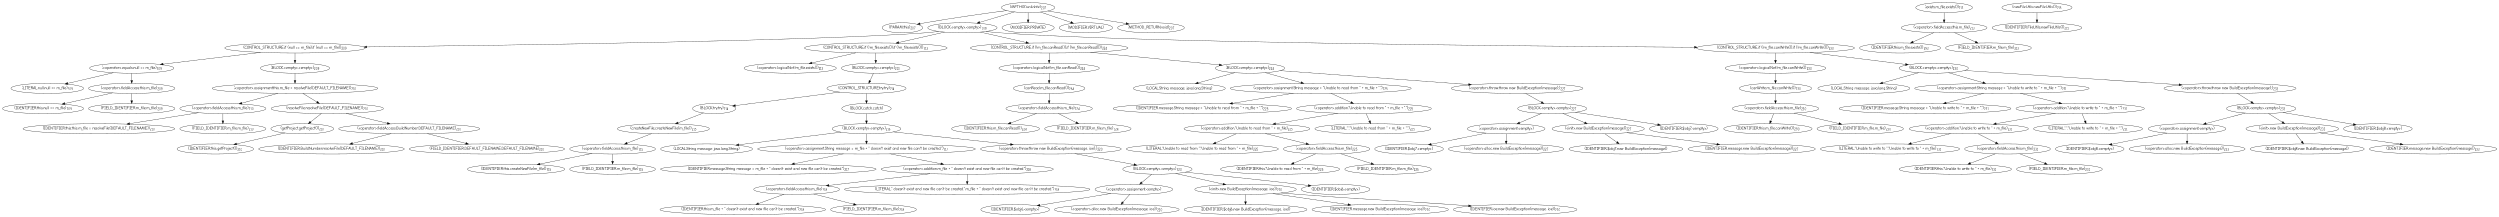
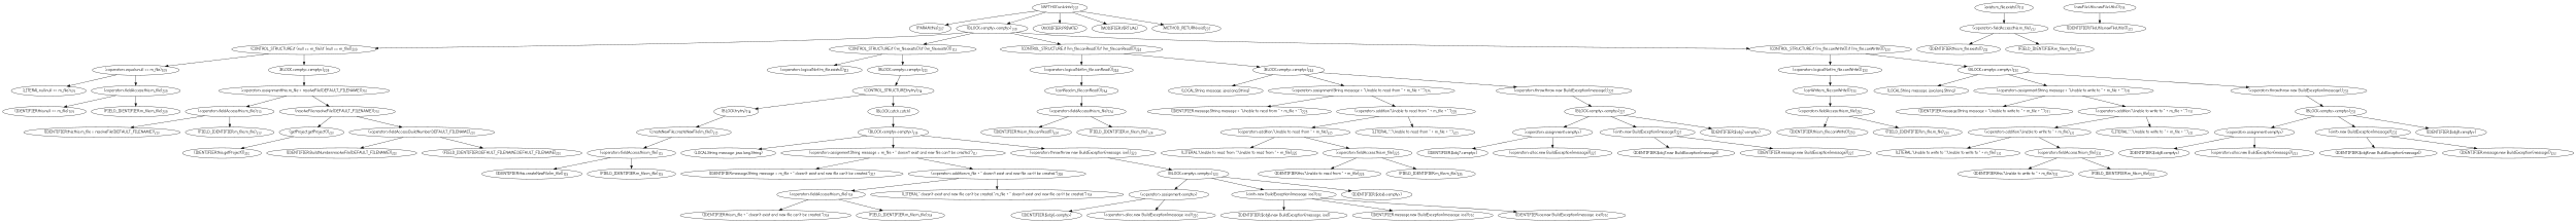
  digraph {
    fontname="Comic Neue"
    node [fontname="Comic Neue"]
    edge [fontname="Comic Neue"]
    n1 [label=<(METHOD,validate)<SUB>207</SUB>>]
    n2 [label=<(PARAM,this)<SUB>207</SUB>>]
    n3 [label=<(BLOCK,&lt;empty&gt;,&lt;empty&gt;)<SUB>208</SUB>>]
    n4 [label=<(MODIFIER,PRIVATE)>]
    n5 [label=<(MODIFIER,VIRTUAL)>]
    n6 [label=<(METHOD_RETURN,void)<SUB>207</SUB>>]
    n7 [label=<(CONTROL_STRUCTURE,if (null == m_file),if (null == m_file))<SUB>209</SUB>>]
    n8 [label=<(CONTROL_STRUCTURE,if (!m_file.exists()),if (!m_file.exists()))<SUB>213</SUB>>]
    n9 [label=<(CONTROL_STRUCTURE,if (!m_file.canRead()),if (!m_file.canRead()))<SUB>224</SUB>>]
    n10 [label=<(CONTROL_STRUCTURE,if (!m_file.canWrite()),if (!m_file.canWrite()))<SUB>230</SUB>>]
    n11 [label=<(&lt;operator&gt;.equals,null == m_file)<SUB>209</SUB>>]
    n12 [label=<(BLOCK,&lt;empty&gt;,&lt;empty&gt;)<SUB>209</SUB>>]
    n13 [label=<(&lt;operator&gt;.logicalNot,!m_file.exists())<SUB>213</SUB>>]
    n14 [label=<(BLOCK,&lt;empty&gt;,&lt;empty&gt;)<SUB>213</SUB>>]
    n15 [label=<(&lt;operator&gt;.logicalNot,!m_file.canRead())<SUB>224</SUB>>]
    n16 [label=<(BLOCK,&lt;empty&gt;,&lt;empty&gt;)<SUB>224</SUB>>]
    n17 [label=<(&lt;operator&gt;.logicalNot,!m_file.canWrite())<SUB>230</SUB>>]
    n18 [label=<(BLOCK,&lt;empty&gt;,&lt;empty&gt;)<SUB>230</SUB>>]
    n19 [label=<(LITERAL,null,null == m_file)<SUB>209</SUB>>]
    n20 [label=<(&lt;operator&gt;.fieldAccess,this.m_file)<SUB>209</SUB>>]
    n21 [label=<(&lt;operator&gt;.assignment,this.m_file = resolveFile(DEFAULT_FILENAME))<SUB>210</SUB>>]
    n22 [label=<(IDENTIFIER,this,null == m_file)<SUB>209</SUB>>]
    n23 [label=<(FIELD_IDENTIFIER,m_file,m_file)<SUB>209</SUB>>]
    n24 [label=<(&lt;operator&gt;.fieldAccess,this.m_file)<SUB>210</SUB>>]
    n25 [label=<(resolveFile,resolveFile(DEFAULT_FILENAME))<SUB>210</SUB>>]
    n26 [label=<(IDENTIFIER,this,this.m_file = resolveFile(DEFAULT_FILENAME))<SUB>210</SUB>>]
    n27 [label=<(FIELD_IDENTIFIER,m_file,m_file)<SUB>210</SUB>>]
    n28 [label=<(getProject,getProject())<SUB>210</SUB>>]
    n29 [label=<(&lt;operator&gt;.fieldAccess,BuildNumber.DEFAULT_FILENAME)<SUB>210</SUB>>]
    n30 [label=<(IDENTIFIER,this,getProject())<SUB>210</SUB>>]
    n31 [label=<(IDENTIFIER,BuildNumber,resolveFile(DEFAULT_FILENAME))<SUB>210</SUB>>]
    n32 [label=<(FIELD_IDENTIFIER,DEFAULT_FILENAME,DEFAULT_FILENAME)<SUB>210</SUB>>]
    n33 [label=<(CONTROL_STRUCTURE,try,try)<SUB>214</SUB>>]
    n34 [label=<(exists,m_file.exists())<SUB>213</SUB>>]
    n35 [label=<(&lt;operator&gt;.fieldAccess,this.m_file)<SUB>213</SUB>>]
-   n36 [label=<(IDENTIFIER,this,m_file.exists())<SUB>293</SUB>>]
+   n36 [label=<(IDENTIFIER,this,m_file.exists())<SUB>213</SUB>>]
    n37 [label=<(FIELD_IDENTIFIER,m_file,m_file)<SUB>213</SUB>>]
    n38 [label=<(BLOCK,try,try)<SUB>214</SUB>>]
    n39 [label=<(BLOCK,catch,catch)>]
    n40 [label=<(createNewFile,createNewFile(m_file))<SUB>215</SUB>>]
    n41 [label=<(BLOCK,&lt;empty&gt;,&lt;empty&gt;)<SUB>216</SUB>>]
    n42 [label=<(&lt;operator&gt;.fieldAccess,this.m_file)<SUB>215</SUB>>]
    n43 [label=<(newFileUtils,newFileUtils())<SUB>215</SUB>>]
    n44 [label=<(IDENTIFIER,FileUtils,newFileUtils())<SUB>215</SUB>>]
    n45 [label=<(IDENTIFIER,this,createNewFile(m_file))<SUB>215</SUB>>]
    n46 [label=<(FIELD_IDENTIFIER,m_file,m_file)<SUB>215</SUB>>]
    n47 [label=<(LOCAL,String message: java.lang.String)>]
    n48 [label=<(&lt;operator&gt;.assignment,String message = m_file + &quot; doesn't exist and new file can't be created.&quot;)<SUB>217</SUB>>]
    n49 [label=<(&lt;operator&gt;.throw,throw new BuildException(message, ioe);)<SUB>220</SUB>>]
    n50 [label=<(IDENTIFIER,message,String message = m_file + &quot; doesn't exist and new file can't be created.&quot;)<SUB>217</SUB>>]
    n51 [label=<(&lt;operator&gt;.addition,m_file + &quot; doesn't exist and new file can't be created.&quot;)<SUB>218</SUB>>]
    n52 [label=<(BLOCK,&lt;empty&gt;,&lt;empty&gt;)<SUB>220</SUB>>]
    n53 [label=<(&lt;operator&gt;.fieldAccess,this.m_file)<SUB>218</SUB>>]
    n54 [label=<(LITERAL,&quot; doesn't exist and new file can't be created.&quot;,m_file + &quot; doesn't exist and new file can't be created.&quot;)<SUB>218</SUB>>]
    n55 [label=<(IDENTIFIER,this,m_file + &quot; doesn't exist and new file can't be created.&quot;)<SUB>218</SUB>>]
    n56 [label=<(FIELD_IDENTIFIER,m_file,m_file)<SUB>218</SUB>>]
    n57 [label=<(&lt;operator&gt;.assignment,&lt;empty&gt;)>]
    n58 [label=<(&lt;init&gt;,new BuildException(message, ioe))<SUB>220</SUB>>]
    n59 [label=<(IDENTIFIER,$obj6,&lt;empty&gt;)>]
    n60 [label=<(IDENTIFIER,$obj6,&lt;empty&gt;)>]
    n61 [label=<(&lt;operator&gt;.alloc,new BuildException(message, ioe))<SUB>220</SUB>>]
    n62 [label=<(IDENTIFIER,$obj6,new BuildException(message, ioe))>]
    n63 [label=<(IDENTIFIER,message,new BuildException(message, ioe))<SUB>220</SUB>>]
    n64 [label=<(IDENTIFIER,ioe,new BuildException(message, ioe))<SUB>220</SUB>>]
    n65 [label=<(canRead,m_file.canRead())<SUB>264</SUB>>]
    n66 [label=<(LOCAL,String message: java.lang.String)>]
    n67 [label=<(&lt;operator&gt;.assignment,String message = &quot;Unable to read from &quot; + m_file + &quot;.&quot;)<SUB>225</SUB>>]
    n68 [label=<(&lt;operator&gt;.throw,throw new BuildException(message);)<SUB>227</SUB>>]
    n69 [label=<(&lt;operator&gt;.fieldAccess,this.m_file)<SUB>224</SUB>>]
    n70 [label=<(IDENTIFIER,this,m_file.canRead())<SUB>224</SUB>>]
    n71 [label=<(FIELD_IDENTIFIER,m_file,m_file)<SUB>224</SUB>>]
    n72 [label=<(IDENTIFIER,message,String message = &quot;Unable to read from &quot; + m_file + &quot;.&quot;)<SUB>225</SUB>>]
    n73 [label=<(&lt;operator&gt;.addition,&quot;Unable to read from &quot; + m_file + &quot;.&quot;)<SUB>225</SUB>>]
    n74 [label=<(BLOCK,&lt;empty&gt;,&lt;empty&gt;)<SUB>227</SUB>>]
    n75 [label=<(&lt;operator&gt;.addition,&quot;Unable to read from &quot; + m_file)<SUB>225</SUB>>]
    n76 [label=<(LITERAL,&quot;.&quot;,&quot;Unable to read from &quot; + m_file + &quot;.&quot;)<SUB>225</SUB>>]
    n77 [label=<(LITERAL,&quot;Unable to read from &quot;,&quot;Unable to read from &quot; + m_file)<SUB>225</SUB>>]
    n78 [label=<(&lt;operator&gt;.fieldAccess,this.m_file)<SUB>225</SUB>>]
    n79 [label=<(IDENTIFIER,this,&quot;Unable to read from &quot; + m_file)<SUB>225</SUB>>]
    n80 [label=<(FIELD_IDENTIFIER,m_file,m_file)<SUB>225</SUB>>]
    n81 [label=<(&lt;operator&gt;.assignment,&lt;empty&gt;)>]
    n82 [label=<(&lt;init&gt;,new BuildException(message))<SUB>227</SUB>>]
    n83 [label=<(IDENTIFIER,$obj7,&lt;empty&gt;)>]
    n84 [label=<(IDENTIFIER,$obj7,&lt;empty&gt;)>]
    n85 [label=<(&lt;operator&gt;.alloc,new BuildException(message))<SUB>227</SUB>>]
    n86 [label=<(IDENTIFIER,$obj7,new BuildException(message))>]
    n87 [label=<(IDENTIFIER,message,new BuildException(message))<SUB>227</SUB>>]
    n88 [label=<(canWrite,m_file.canWrite())<SUB>230</SUB>>]
    n89 [label=<(LOCAL,String message: java.lang.String)>]
    n90 [label=<(&lt;operator&gt;.assignment,String message = &quot;Unable to write to &quot; + m_file + &quot;.&quot;)<SUB>231</SUB>>]
    n91 [label=<(&lt;operator&gt;.throw,throw new BuildException(message);)<SUB>233</SUB>>]
    n92 [label=<(&lt;operator&gt;.fieldAccess,this.m_file)<SUB>230</SUB>>]
    n93 [label=<(IDENTIFIER,this,m_file.canWrite())<SUB>290</SUB>>]
    n94 [label=<(FIELD_IDENTIFIER,m_file,m_file)<SUB>230</SUB>>]
    n95 [label=<(IDENTIFIER,message,String message = &quot;Unable to write to &quot; + m_file + &quot;.&quot;)<SUB>231</SUB>>]
    n96 [label=<(&lt;operator&gt;.addition,&quot;Unable to write to &quot; + m_file + &quot;.&quot;)<SUB>231</SUB>>]
    n97 [label=<(BLOCK,&lt;empty&gt;,&lt;empty&gt;)<SUB>233</SUB>>]
    n98 [label=<(&lt;operator&gt;.addition,&quot;Unable to write to &quot; + m_file)<SUB>231</SUB>>]
    n99 [label=<(LITERAL,&quot;.&quot;,&quot;Unable to write to &quot; + m_file + &quot;.&quot;)<SUB>231</SUB>>]
    n100 [label=<(LITERAL,&quot;Unable to write to &quot;,&quot;Unable to write to &quot; + m_file)<SUB>231</SUB>>]
    n101 [label=<(&lt;operator&gt;.fieldAccess,this.m_file)<SUB>231</SUB>>]
    n102 [label=<(IDENTIFIER,this,&quot;Unable to write to &quot; + m_file)<SUB>231</SUB>>]
    n103 [label=<(FIELD_IDENTIFIER,m_file,m_file)<SUB>231</SUB>>]
    n104 [label=<(&lt;operator&gt;.assignment,&lt;empty&gt;)>]
    n105 [label=<(&lt;init&gt;,new BuildException(message))<SUB>233</SUB>>]
    n106 [label=<(IDENTIFIER,$obj8,&lt;empty&gt;)>]
    n107 [label=<(IDENTIFIER,$obj8,&lt;empty&gt;)>]
    n108 [label=<(&lt;operator&gt;.alloc,new BuildException(message))<SUB>233</SUB>>]
    n109 [label=<(IDENTIFIER,$obj8,new BuildException(message))>]
    n110 [label=<(IDENTIFIER,message,new BuildException(message))<SUB>233</SUB>>]
    n1 -> n2
    n1 -> n3
    n1 -> n4
    n1 -> n5
    n1 -> n6
    n3 -> n7
    n3 -> n8
    n3 -> n9
    n3 -> n10
    n7 -> n11
    n7 -> n12
    n8 -> n13
    n8 -> n14
    n9 -> n15
    n9 -> n16
    n10 -> n17
    n10 -> n18
    n11 -> n19
    n11 -> n20
    n12 -> n21
    n14 -> n33
    n15 -> n65
    n16 -> n66
    n16 -> n67
    n16 -> n68
    n17 -> n88
    n18 -> n89
    n18 -> n90
    n18 -> n91
    n20 -> n22
    n20 -> n23
    n21 -> n24
    n21 -> n25
    n24 -> n26
    n24 -> n27
    n25 -> n28
    n25 -> n29
    n28 -> n30
    n29 -> n31
    n29 -> n32
    n33 -> n38
    n33 -> n39
    n34 -> n35
    n35 -> n36
    n35 -> n37
    n38 -> n40
    n39 -> n41
    n40 -> n42
    n41 -> n47
    n41 -> n48
    n41 -> n49
    n42 -> n45
    n42 -> n46
    n43 -> n44
    n48 -> n50
    n48 -> n51
    n49 -> n52
    n51 -> n53
    n51 -> n54
    n52 -> n57
    n52 -> n58
    n52 -> n59
    n53 -> n55
    n53 -> n56
    n57 -> n60
    n57 -> n61
    n58 -> n62
    n58 -> n63
    n58 -> n64
    n65 -> n69
    n67 -> n72
    n67 -> n73
    n68 -> n74
    n69 -> n70
    n69 -> n71
    n73 -> n75
    n73 -> n76
    n74 -> n81
    n74 -> n82
    n74 -> n83
    n75 -> n77
    n75 -> n78
    n78 -> n79
    n78 -> n80
    n81 -> n84
    n81 -> n85
    n82 -> n86
    n82 -> n87
    n88 -> n92
    n90 -> n95
    n90 -> n96
    n91 -> n97
    n92 -> n93
    n92 -> n94
    n96 -> n98
    n96 -> n99
    n97 -> n104
    n97 -> n105
    n97 -> n106
    n98 -> n100
    n98 -> n101
    n101 -> n102
    n101 -> n103
    n104 -> n107
    n104 -> n108
    n105 -> n109
    n105 -> n110
  }
